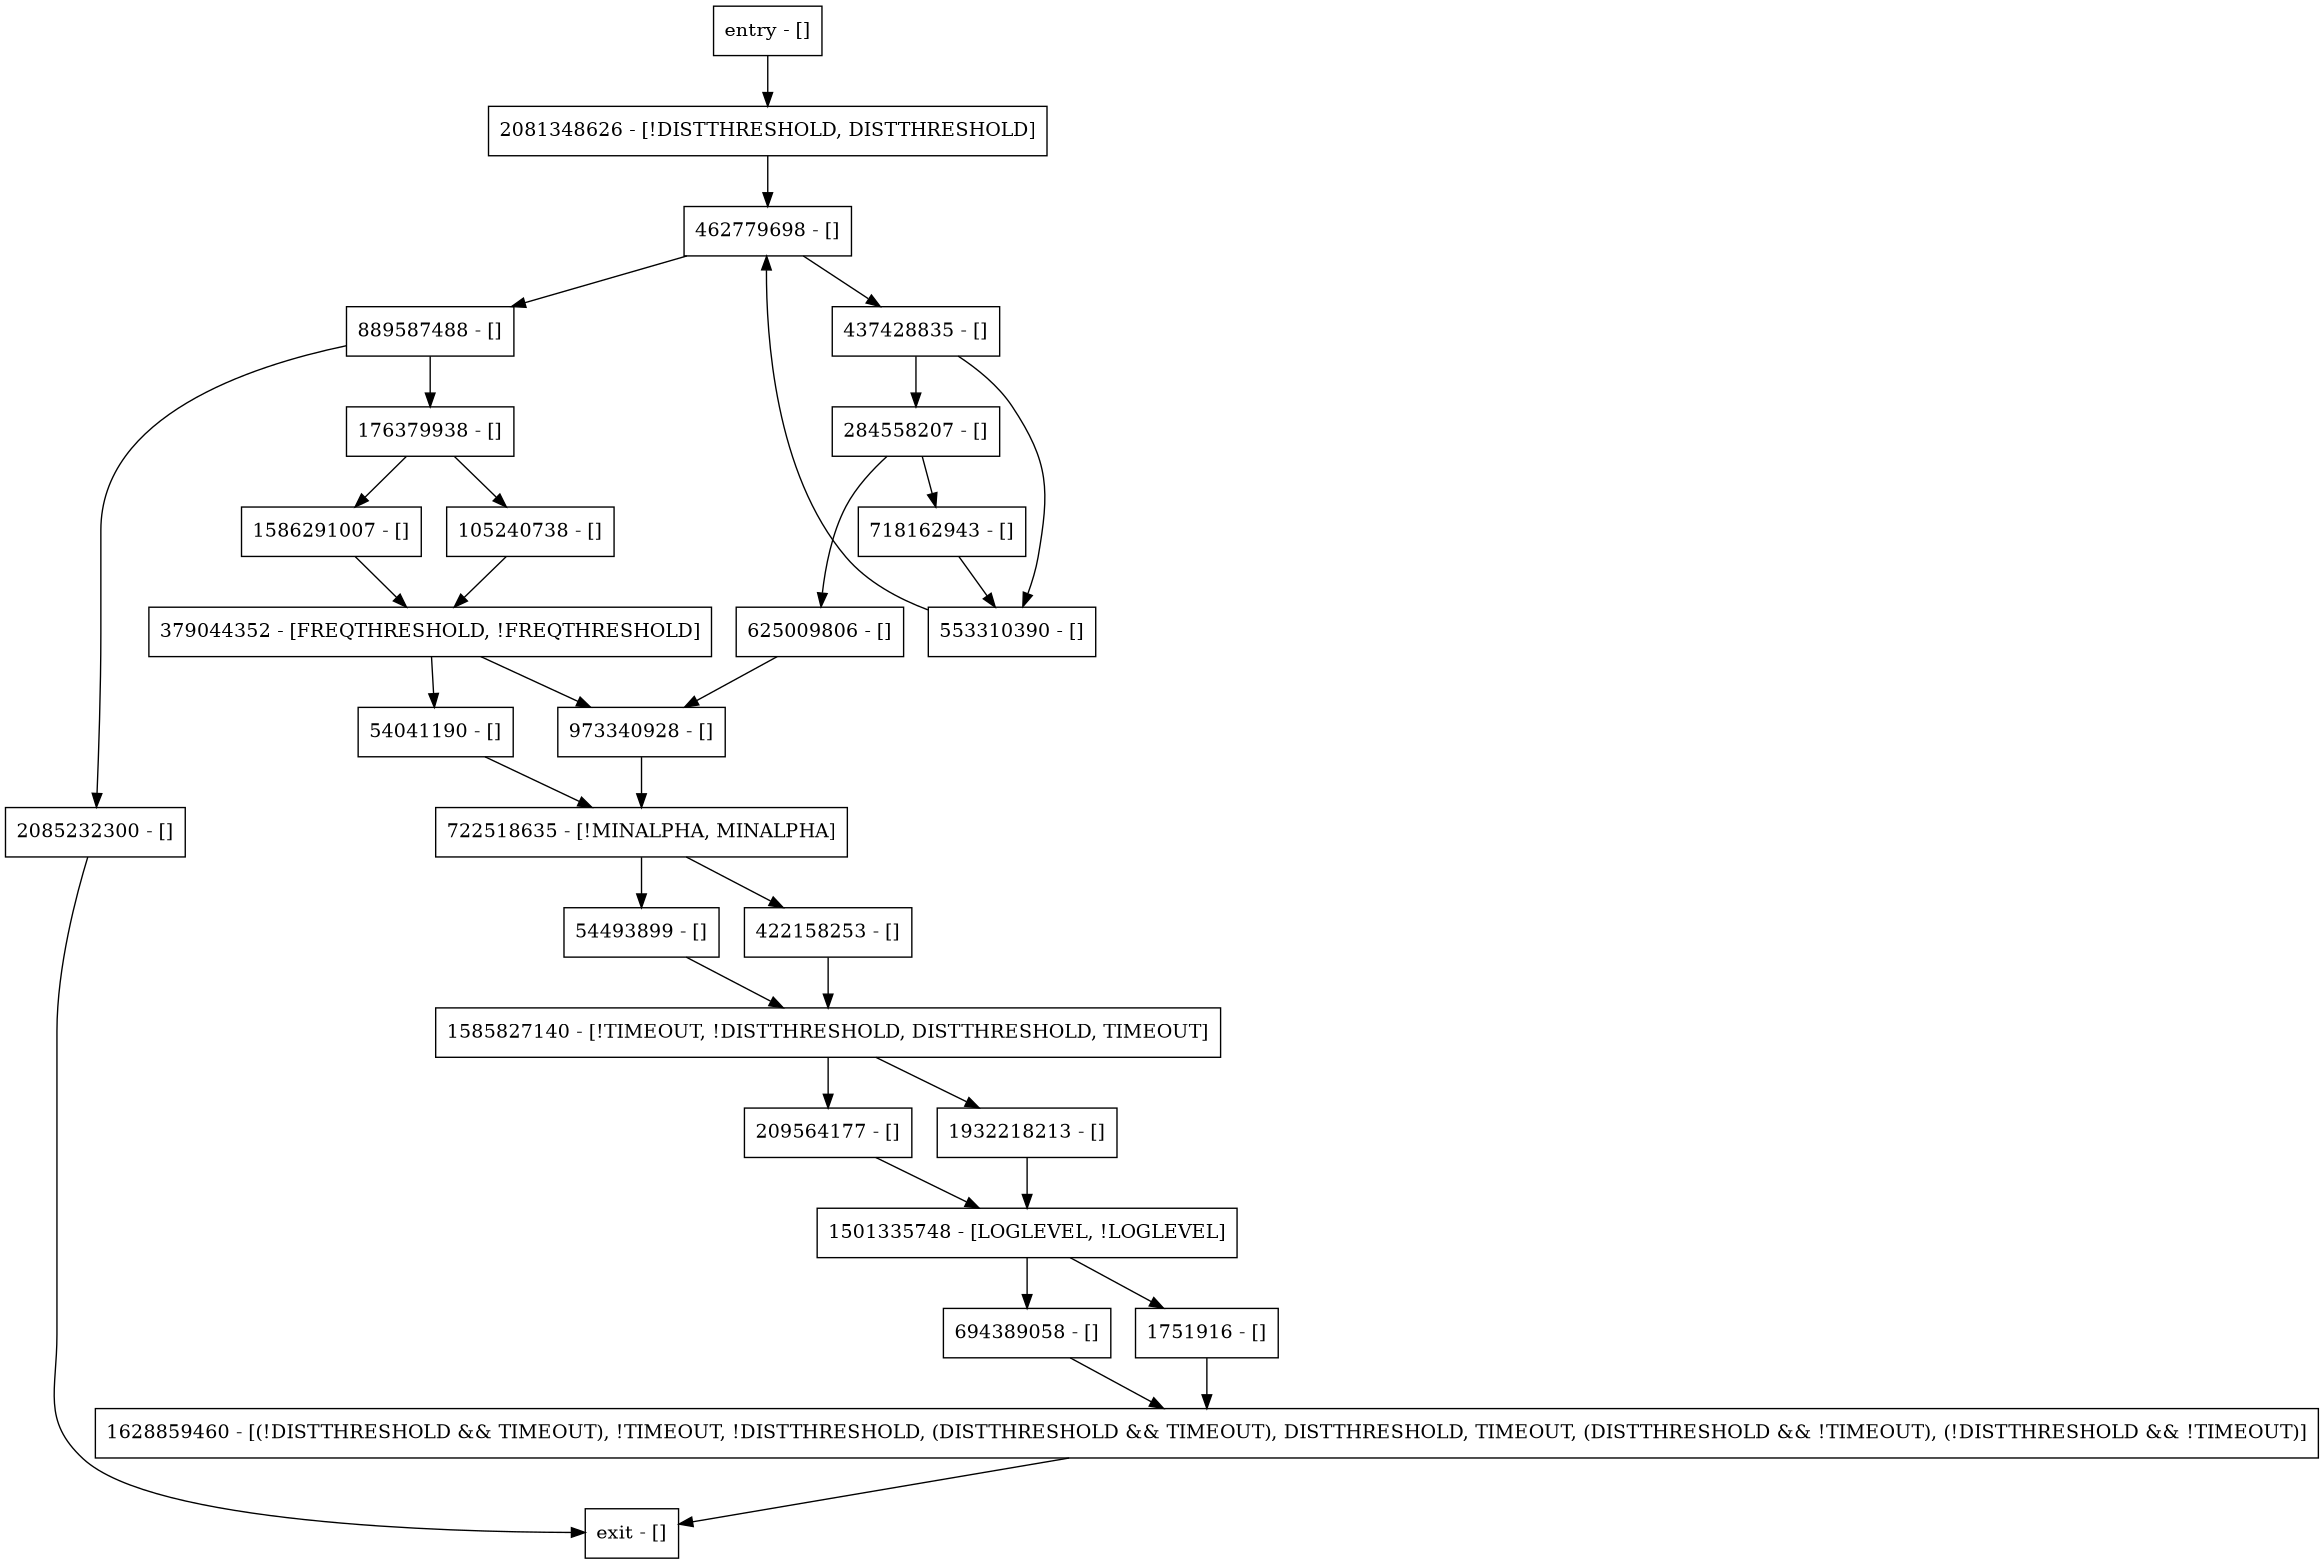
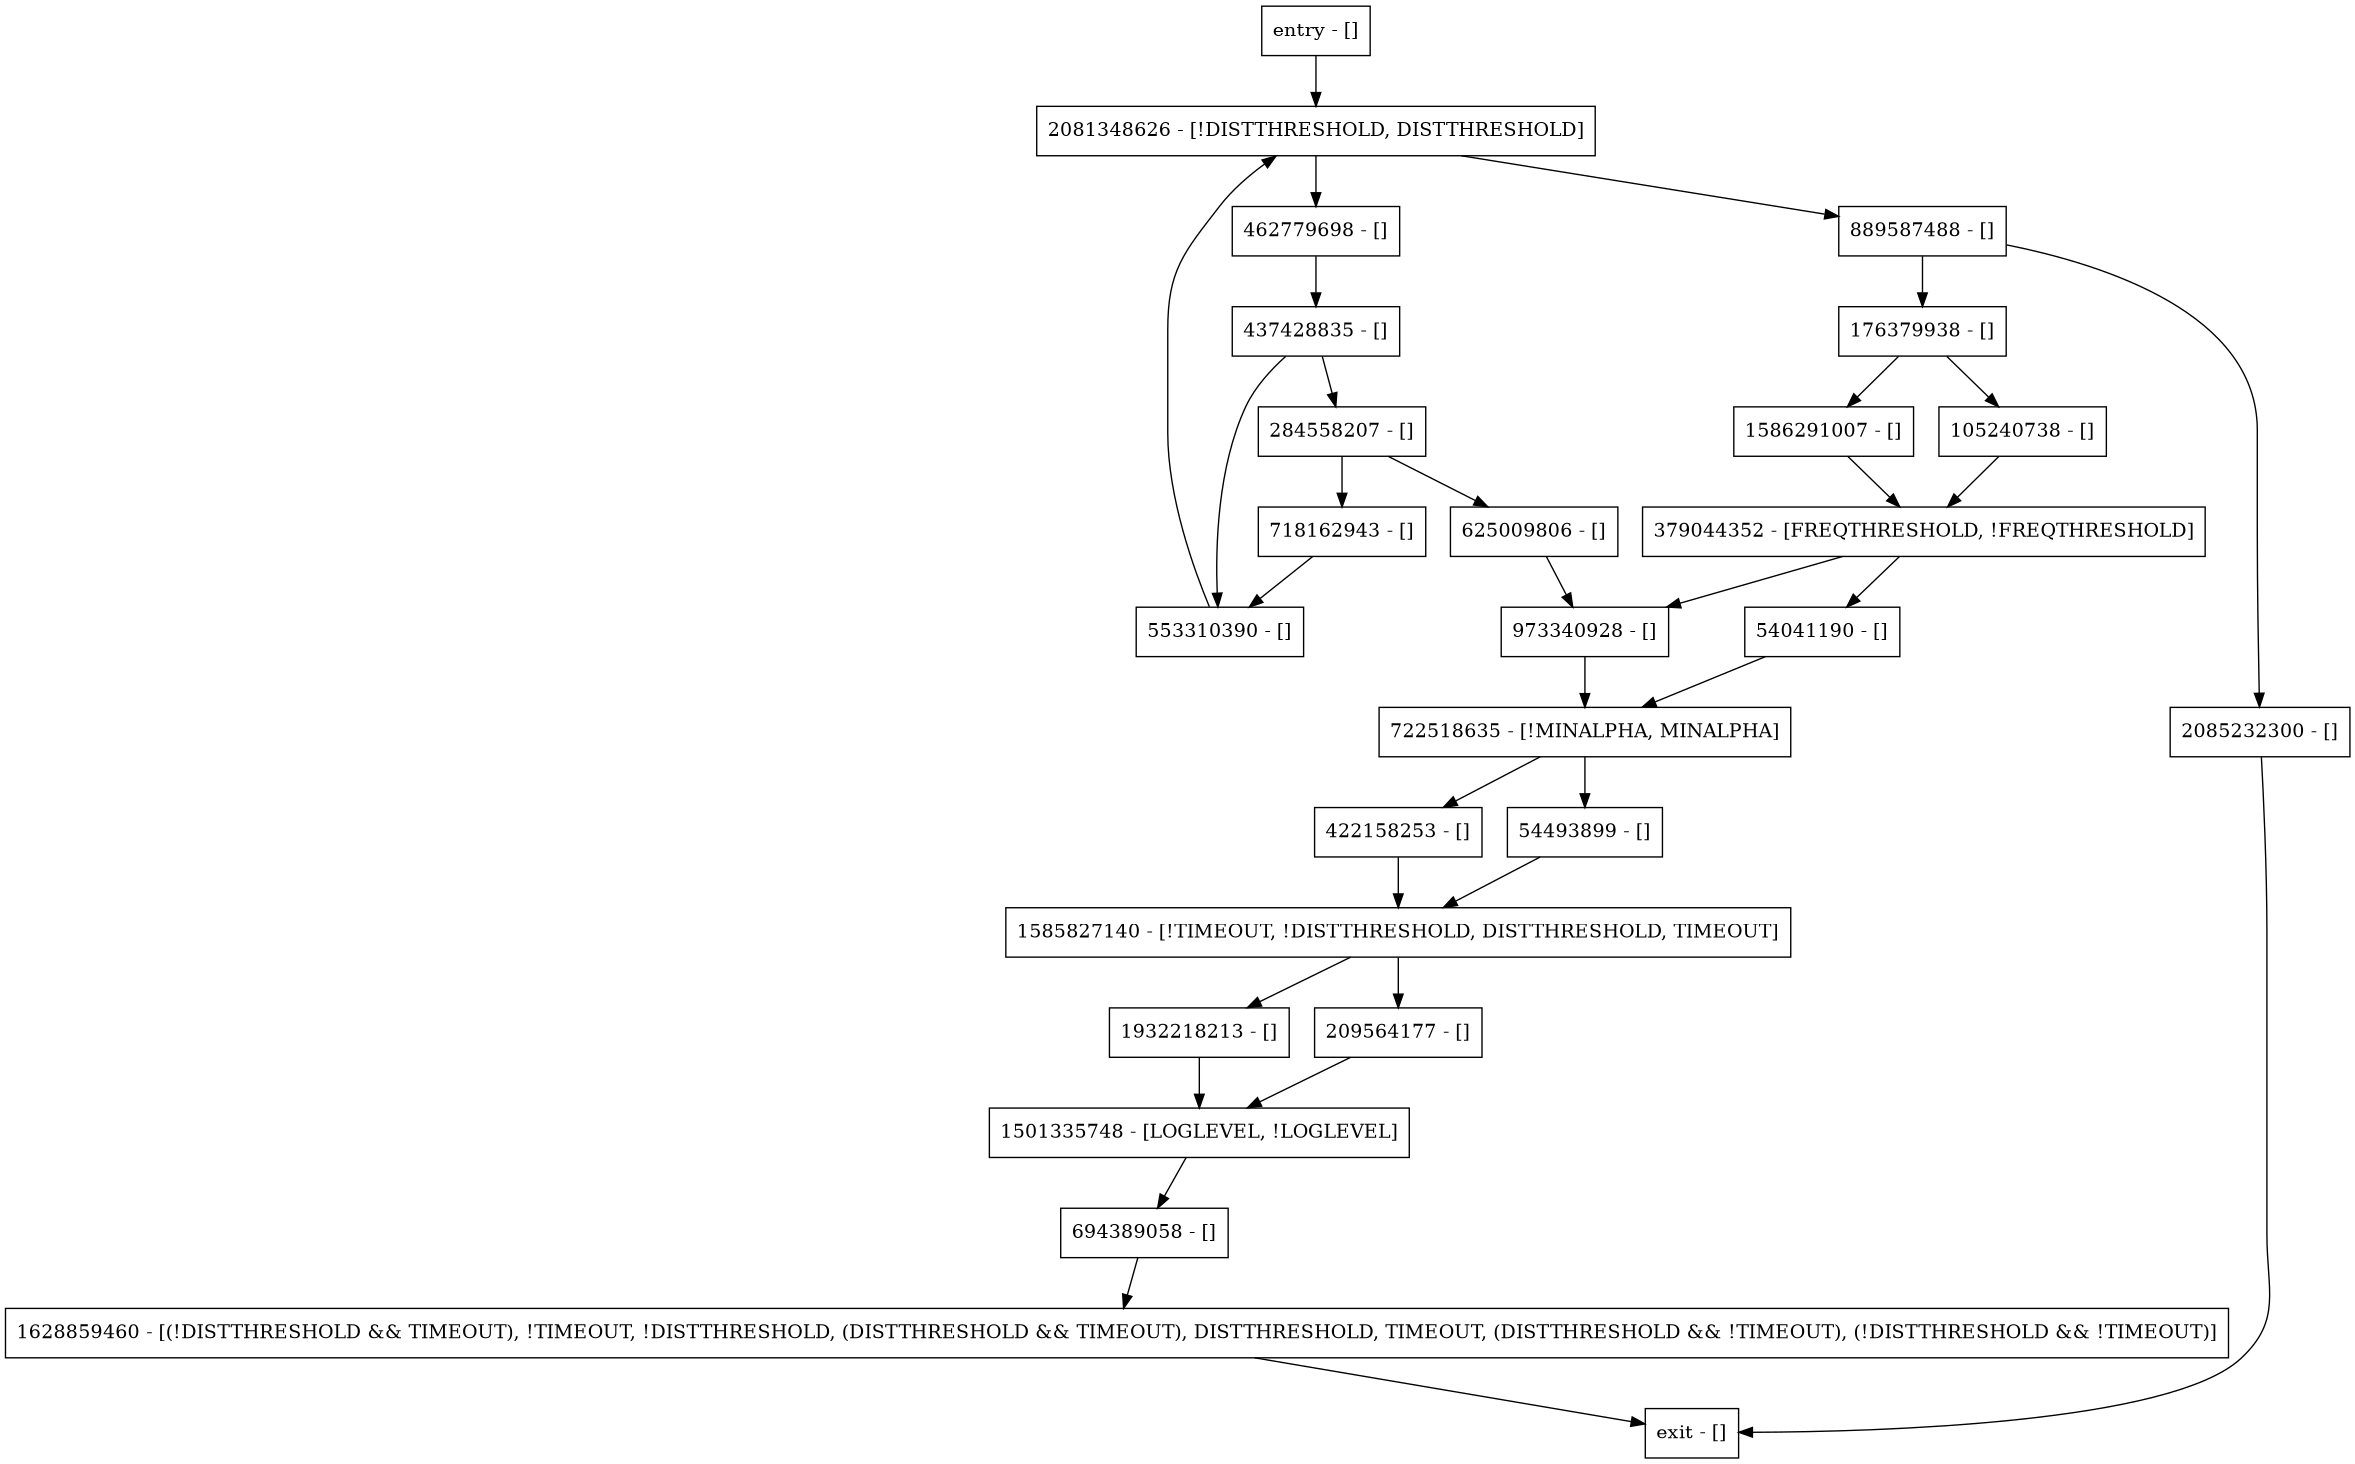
  digraph {
    node [shape=record]
    n1 [label="176379938 - []"]
    n2 [label="1586291007 - []"]
    n3 [label="105240738 - []"]
    n4 [label="379044352 - [FREQTHRESHOLD, !FREQTHRESHOLD]"]
    n5 [label="422158253 - []"]
    n6 [label="1585827140 - [!TIMEOUT, !DISTTHRESHOLD, DISTTHRESHOLD, TIMEOUT]"]
    n7 [label="1932218213 - []"]
    n8 [label="209564177 - []"]
    n9 [label="722518635 - [!MINALPHA, MINALPHA]"]
    n10 [label="54493899 - []"]
    n11 [label="718162943 - []"]
    n12 [label="553310390 - []"]
    n13 [label="462779698 - []"]
    n14 [label="889587488 - []"]
    n15 [label="437428835 - []"]
    n16 [label="2085232300 - []"]
    n17 [label="284558207 - []"]
    n18 [label="625009806 - []"]
    n19 [label="973340928 - []"]
    n20 [label="54041190 - []"]
    n21 [label="1628859460 - [(!DISTTHRESHOLD && TIMEOUT), !TIMEOUT, !DISTTHRESHOLD, (DISTTHRESHOLD && TIMEOUT), DISTTHRESHOLD, TIMEOUT, (DISTTHRESHOLD && !TIMEOUT), (!DISTTHRESHOLD && !TIMEOUT)]"]
    n22 [label="exit - []"]
    n23 [label="1501335748 - [LOGLEVEL, !LOGLEVEL]"]
-   n24 [label="1751916 - []"]
    n25 [label="694389058 - []"]
    n26 [label="2081348626 - [!DISTTHRESHOLD, DISTTHRESHOLD]"]
    n27 [label="entry - []"]
    n1 -> n2
    n1 -> n3
    n2 -> n4
    n3 -> n4
    n4 -> n19
    n4 -> n20
    n5 -> n6
    n6 -> n7
    n6 -> n8
    n7 -> n23
    n8 -> n23
    n9 -> n5
    n9 -> n10
    n10 -> n6
    n11 -> n12
-   n12 -> n13
-   n13 -> n14
+   n12 -> n26
+   n26 -> n14
    n13 -> n15
    n14 -> n1
    n14 -> n16
    n15 -> n12
    n15 -> n17
    n16 -> n22
    n17 -> n11
    n17 -> n18
    n18 -> n19
    n19 -> n9
    n20 -> n9
    n21 -> n22
-   n23 -> n24
    n23 -> n25
-   n24 -> n21
    n25 -> n21
    n26 -> n13
    n27 -> n26
  }
